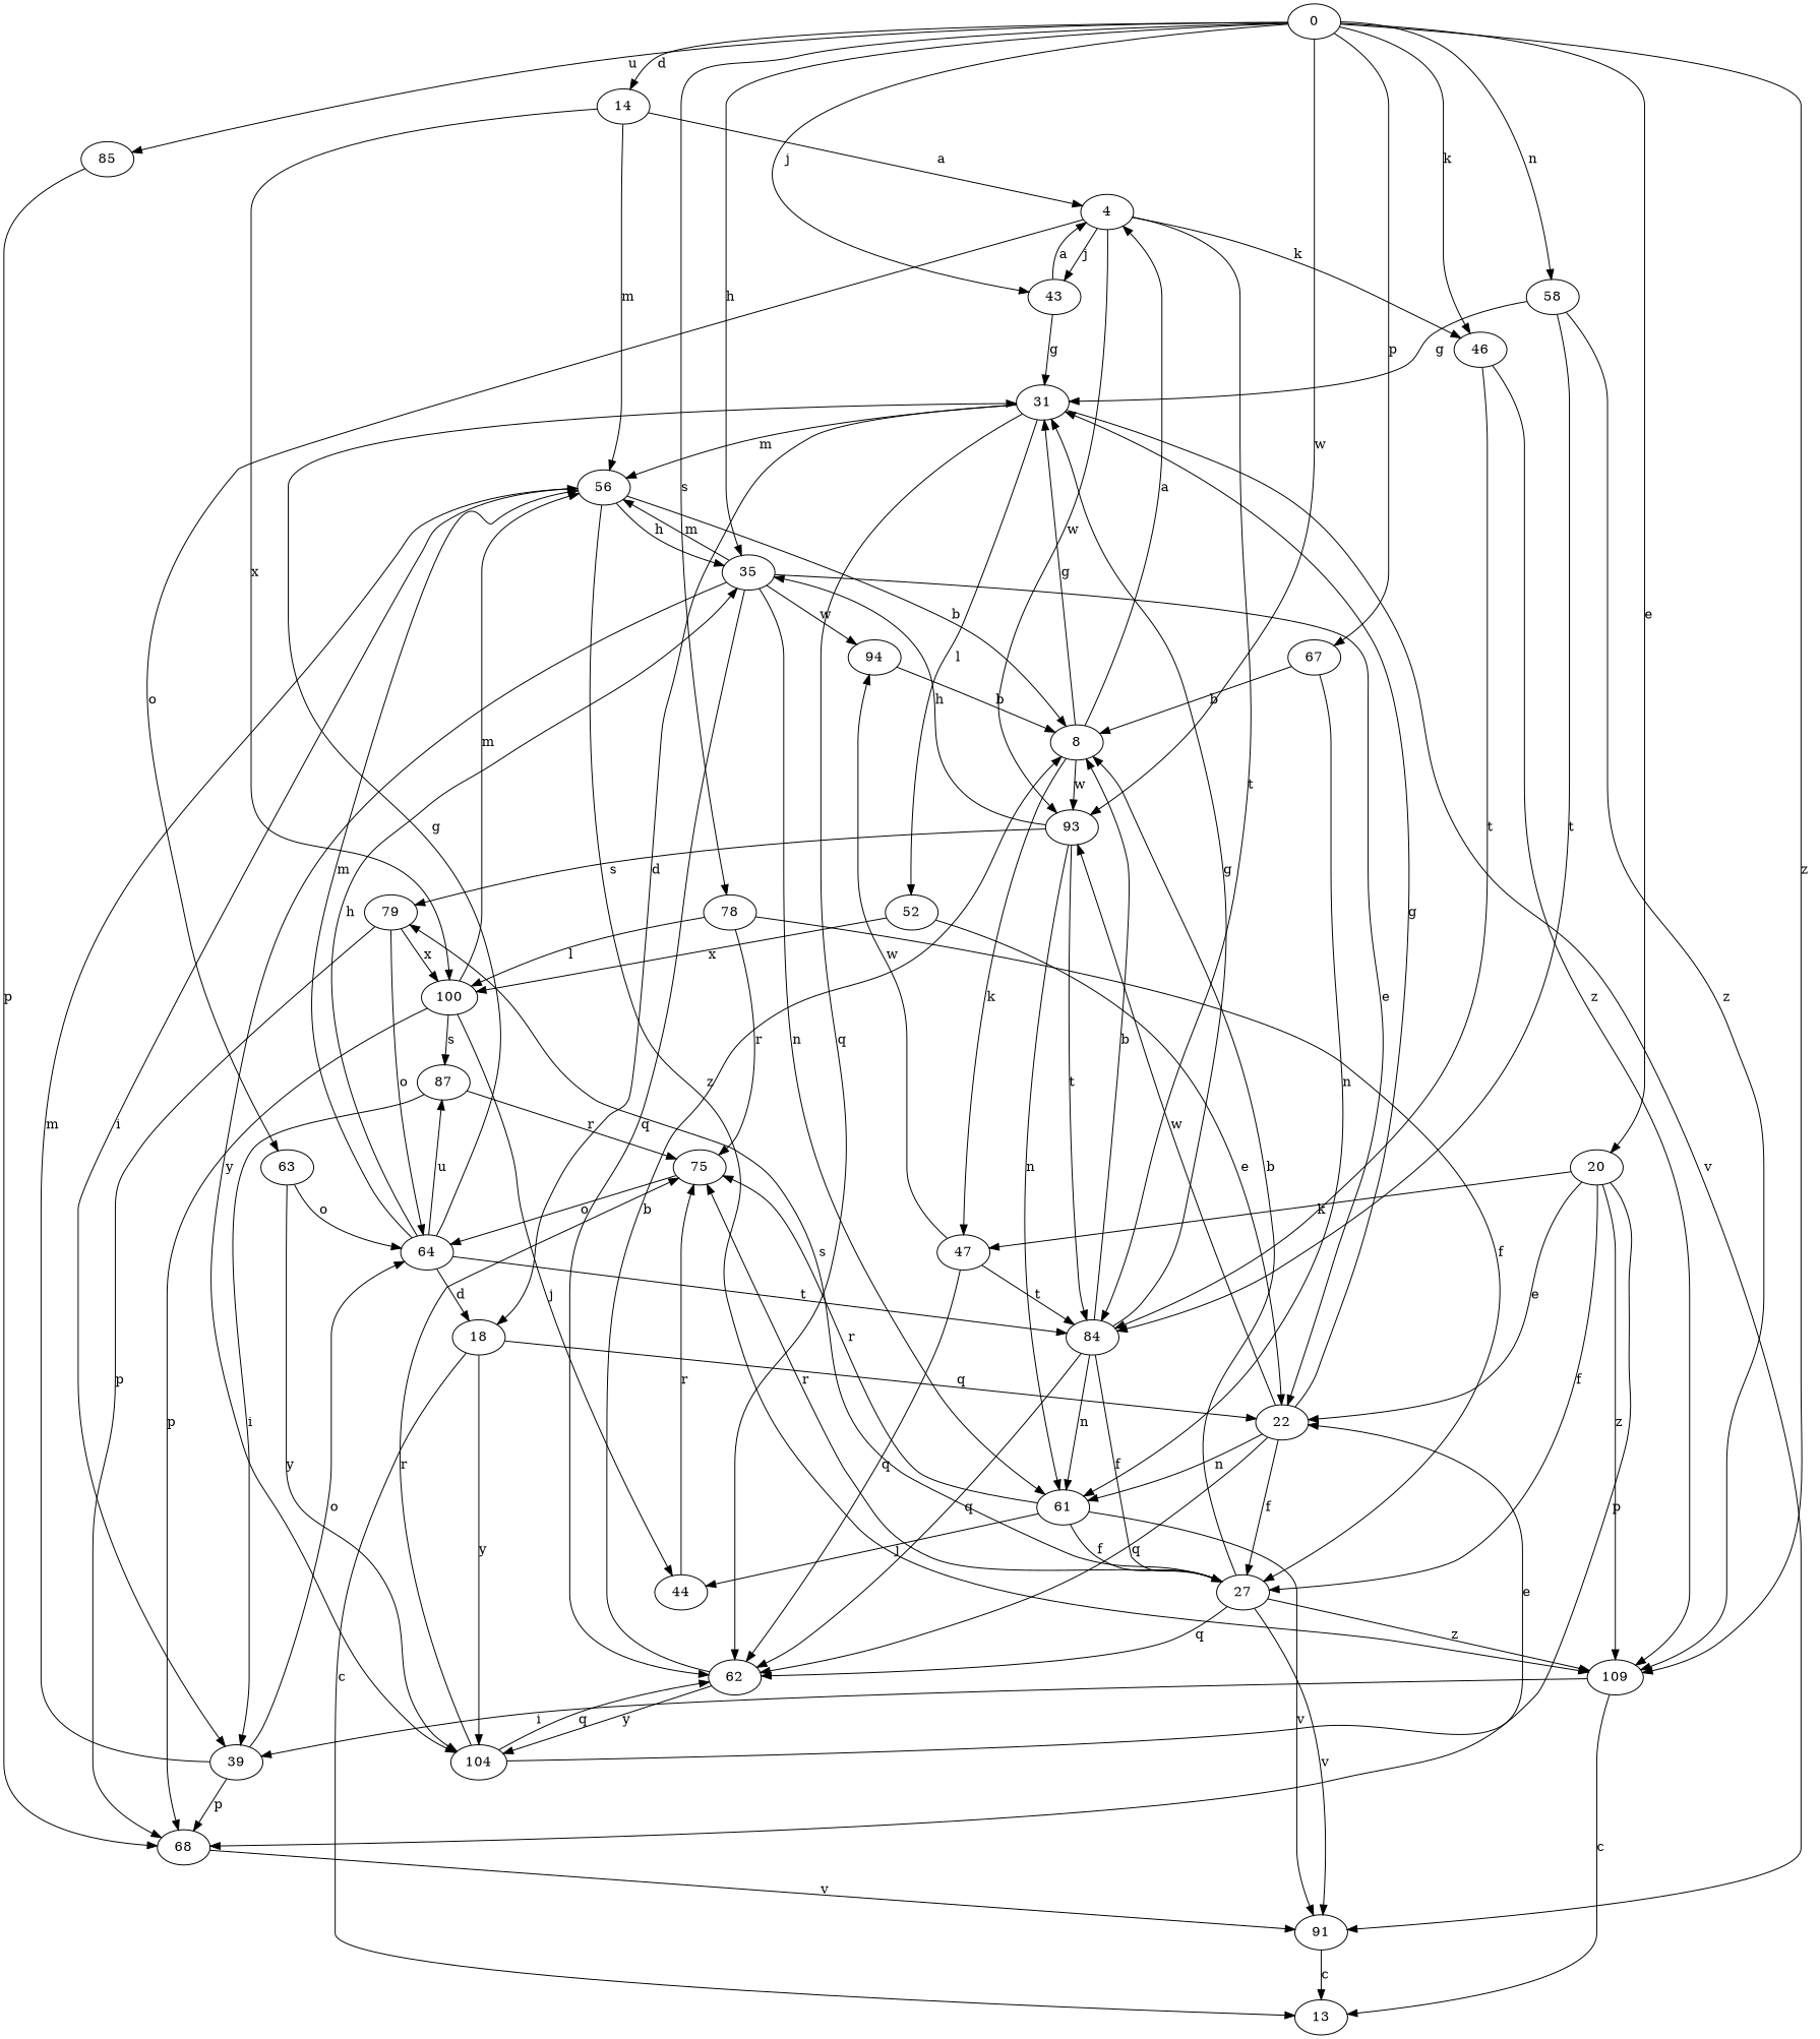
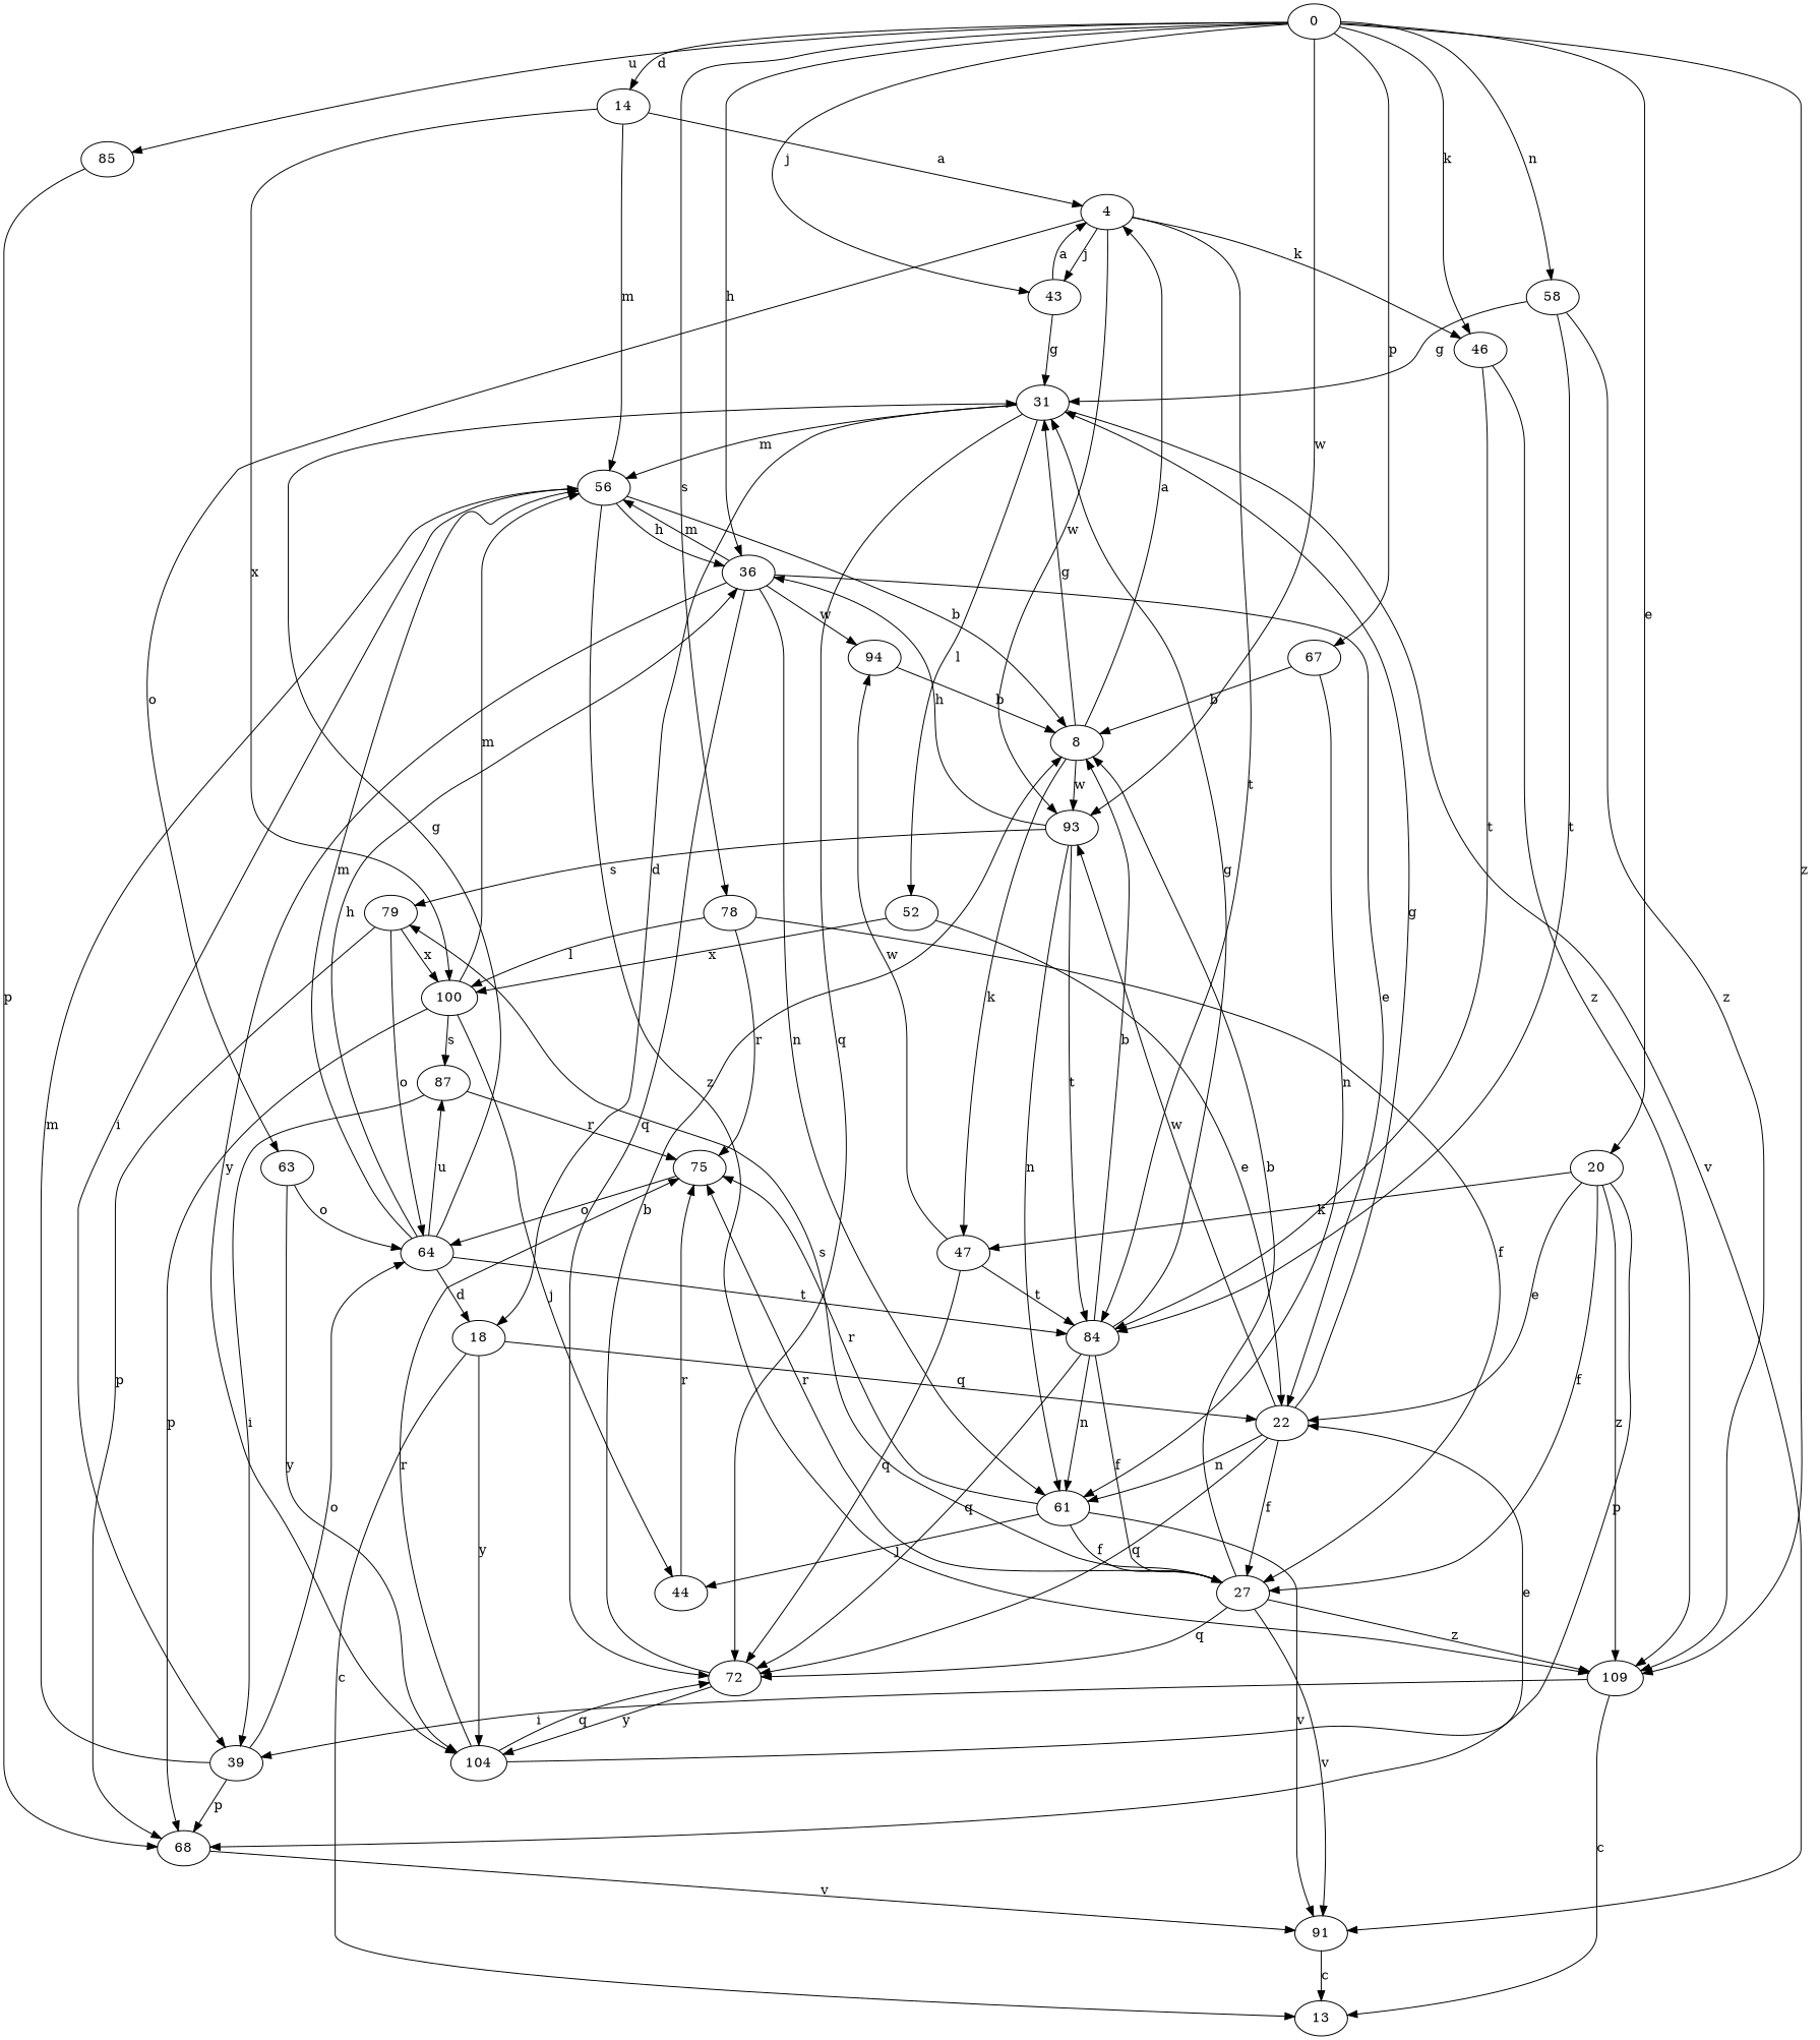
  strict digraph {
    0
    14
    20
-   35
+   35 [label=36]
    43
    46
    58
    67
    78
    85
    93
    109
    4
    56
    100
    47
    22
    27
    68
-   72 [label=62]
+   72
    104
    61
    94
    31
    84
    8
    75
    79
    13
    39
    63
    64
    18
    91
    52
    44
    87
    0 -> 14 [label=d]
    0 -> 20 [label=e]
    0 -> 35 [label=h]
    0 -> 43 [label=j]
    0 -> 46 [label=k]
    0 -> 58 [label=n]
    0 -> 67 [label=p]
    0 -> 78 [label=s]
    0 -> 85 [label=u]
    0 -> 93 [label=w]
    0 -> 109 [label=z]
    14 -> 4 [label=a]
    14 -> 56 [label=m]
    14 -> 100 [label=x]
    20 -> 109 [label=z]
    20 -> 47 [label=k]
    20 -> 22 [label=e]
    20 -> 27 [label=f]
    20 -> 68 [label=p]
    35 -> 56 [label=m]
    35 -> 22 [label=e]
    35 -> 72 [label=q]
    35 -> 104 [label=y]
    35 -> 61 [label=n]
    35 -> 94 [label=w]
    43 -> 4 [label=a]
    43 -> 31 [label=g]
    46 -> 109 [label=z]
    46 -> 84 [label=t]
    58 -> 109 [label=z]
    58 -> 31 [label=g]
    58 -> 84 [label=t]
    67 -> 61 [label=n]
    67 -> 8 [label=b]
    78 -> 100 [label=l]
    78 -> 27 [label=f]
    78 -> 75 [label=r]
    85 -> 68 [label=p]
    93 -> 35 [label=h]
    93 -> 61 [label=n]
    93 -> 84 [label=t]
    93 -> 79 [label=s]
    109 -> 13 [label=c]
    109 -> 39 [label=i]
    4 -> 43 [label=j]
    4 -> 46 [label=k]
    4 -> 93 [label=w]
    4 -> 84 [label=t]
    4 -> 63 [label=o]
    56 -> 35 [label=h]
    56 -> 109 [label=z]
    56 -> 8 [label=b]
    56 -> 39 [label=i]
    100 -> 56 [label=m]
    100 -> 68 [label=p]
    100 -> 44 [label=j]
    100 -> 87 [label=s]
    47 -> 72 [label=q]
    47 -> 94 [label=w]
    47 -> 84 [label=t]
    22 -> 93 [label=w]
    22 -> 27 [label=f]
    22 -> 72 [label=q]
    22 -> 61 [label=n]
    22 -> 31 [label=g]
    27 -> 109 [label=z]
    27 -> 72 [label=q]
    27 -> 8 [label=b]
    27 -> 75 [label=r]
    27 -> 79 [label=s]
    27 -> 91 [label=v]
    68 -> 91 [label=v]
    72 -> 104 [label=y]
    72 -> 8 [label=b]
    104 -> 22 [label=e]
    104 -> 72 [label=q]
    104 -> 75 [label=r]
    61 -> 27 [label=f]
    61 -> 75 [label=r]
    61 -> 91 [label=v]
    61 -> 44 [label=j]
    94 -> 8 [label=b]
    31 -> 56 [label=m]
    31 -> 72 [label=q]
    31 -> 18 [label=d]
    31 -> 91 [label=v]
    31 -> 52 [label=l]
    84 -> 27 [label=f]
    84 -> 72 [label=q]
    84 -> 61 [label=n]
    84 -> 31 [label=g]
    84 -> 8 [label=b]
    8 -> 93 [label=w]
    8 -> 4 [label=a]
    8 -> 47 [label=k]
    8 -> 31 [label=g]
    75 -> 64 [label=o]
    79 -> 100 [label=x]
    79 -> 68 [label=p]
    79 -> 64 [label=o]
    39 -> 56 [label=m]
    39 -> 68 [label=p]
    39 -> 64 [label=o]
    63 -> 104 [label=y]
    63 -> 64 [label=o]
    64 -> 35 [label=h]
    64 -> 56 [label=m]
    64 -> 31 [label=g]
    64 -> 84 [label=t]
    64 -> 18 [label=d]
    64 -> 87 [label=u]
    18 -> 22 [label=q]
    18 -> 104 [label=y]
    18 -> 13 [label=c]
    91 -> 13 [label=c]
    52 -> 100 [label=x]
    52 -> 22 [label=e]
    44 -> 75 [label=r]
    87 -> 75 [label=r]
    87 -> 39 [label=i]
  }
